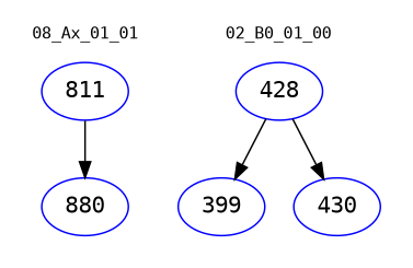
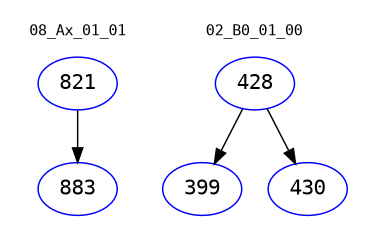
  digraph {
    fontname="DejaVu Sans Mono"
    node [color=blue fontname="DejaVu Sans Mono"]
    edge [color=black fontname="DejaVu Sans Mono"]
-   n1 [label=811]
-   n2 [label=880]
+   n1 [label=821]
+   n2 [label=883]
    n3 [label=428]
    n4 [label=399]
    n5 [label=430]
    subgraph cluster_1 {
      color=white
      fontsize=10
      label="08_Ax_01_01"
      n1
      n2
    }
    subgraph cluster_2 {
      color=white
      fontsize=10
      label="02_B0_01_00"
      n3
      n4
      n5
    }
    n1 -> n2
    n3 -> n4
    n3 -> n5
  }
